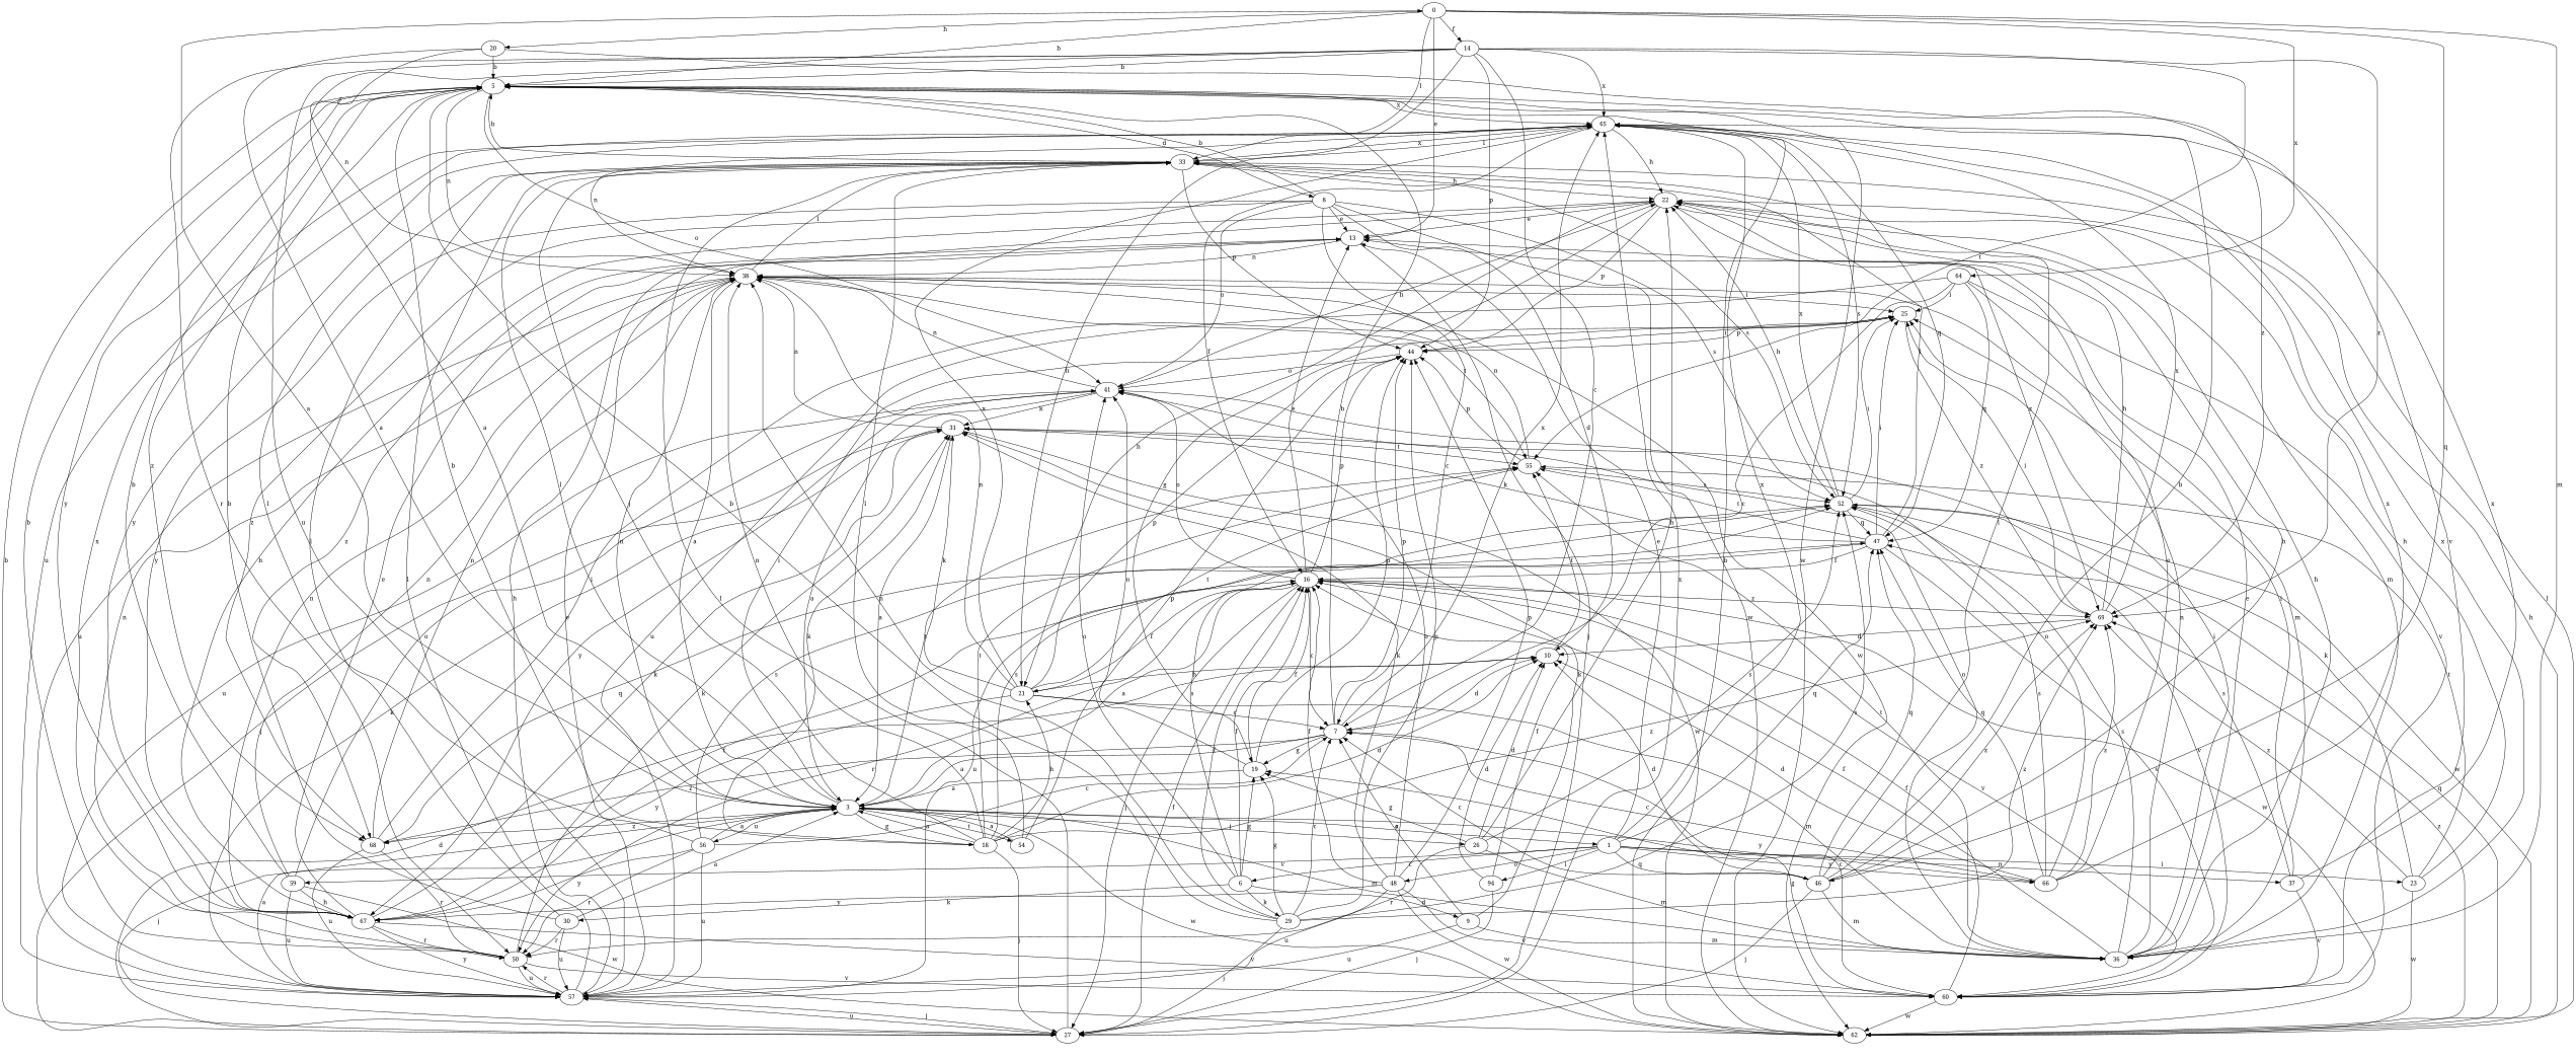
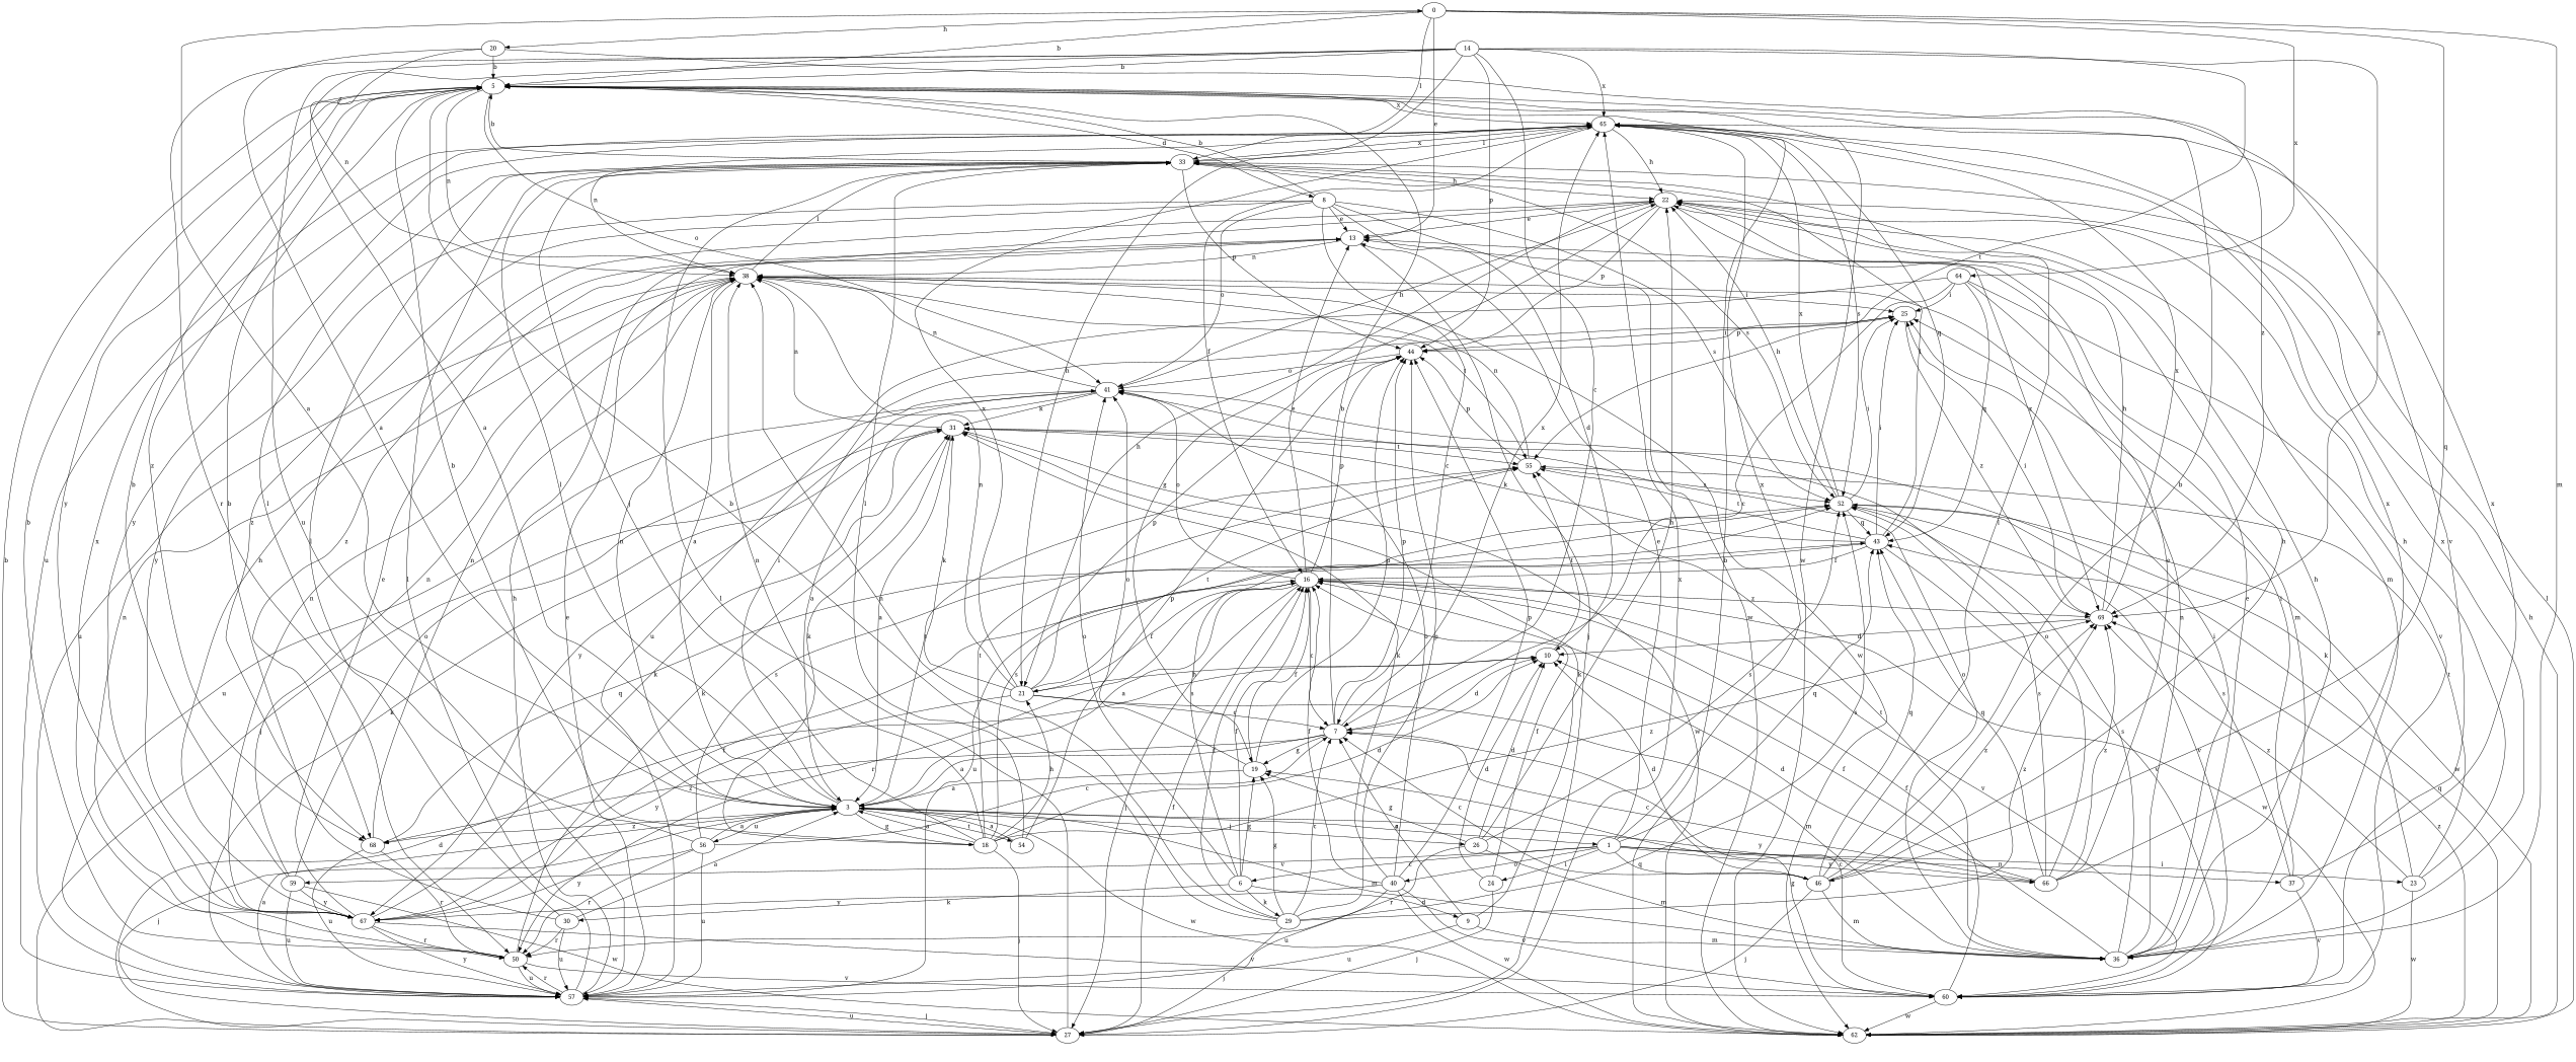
  strict digraph {
    fontname="Noto Serif"
    node [fontname="Noto Serif"]
    edge [fontname="Noto Serif"]
    0
    5
    13
    14
    20
    33
    36
    46
    64
    65
    38
    41
    62
    68
    8
    60
    67
    27
    3
    55
    7
    44
    57
    21
    50
    69
    52
    22
    25
    16
-   47
+   47 [label=43]
    10
    1
    6
    23
-   24 [label=94]
+   24
    37
-   40 [label=48]
+   40
    59
    66
    9
    19
    29
    30
    31
    18
    26
    54
    56
    0 -> 5 [label=b]
    0 -> 13 [label=e]
-   0 -> 14 [label=f]
    0 -> 20 [label=h]
    0 -> 33 [label=l]
    0 -> 36 [label=m]
    0 -> 46 [label=q]
    0 -> 64 [label=x]
    5 -> 65 [label=x]
    5 -> 38 [label=n]
    5 -> 41 [label=o]
    5 -> 62 [label=w]
    5 -> 68 [label=z]
    5 -> 8 [label=d]
    5 -> 60 [label=v]
    5 -> 67 [label=y]
    13 -> 38 [label=n]
    13 -> 68 [label=z]
    13 -> 27 [label=j]
    14 -> 5 [label=b]
    14 -> 65 [label=x]
    14 -> 3 [label=a]
    14 -> 55 [label=t]
    14 -> 7 [label=c]
    14 -> 44 [label=p]
    14 -> 57 [label=u]
    14 -> 21 [label=h]
    14 -> 50 [label=r]
    14 -> 69 [label=z]
    20 -> 5 [label=b]
    20 -> 38 [label=n]
    20 -> 3 [label=a]
    20 -> 69 [label=z]
    33 -> 5 [label=b]
    33 -> 65 [label=x]
    33 -> 44 [label=p]
    33 -> 52 [label=s]
    33 -> 22 [label=h]
    36 -> 13 [label=e]
    36 -> 65 [label=x]
    36 -> 38 [label=n]
    36 -> 41 [label=o]
    36 -> 55 [label=t]
    36 -> 52 [label=s]
    36 -> 22 [label=h]
    36 -> 25 [label=i]
    36 -> 16 [label=f]
    46 -> 5 [label=b]
    46 -> 33 [label=l]
    46 -> 36 [label=m]
    46 -> 27 [label=j]
    46 -> 7 [label=c]
    46 -> 69 [label=z]
    46 -> 22 [label=h]
    46 -> 47 [label=q]
    46 -> 10 [label=d]
    64 -> 36 [label=m]
    64 -> 60 [label=v]
    64 -> 7 [label=c]
    64 -> 57 [label=u]
    64 -> 25 [label=i]
    64 -> 47 [label=q]
    65 -> 33 [label=l]
    65 -> 38 [label=n]
    65 -> 67 [label=y]
    65 -> 57 [label=u]
    65 -> 52 [label=s]
    65 -> 22 [label=h]
    65 -> 16 [label=f]
    65 -> 47 [label=q]
    38 -> 33 [label=l]
    38 -> 62 [label=w]
    38 -> 3 [label=a]
    38 -> 55 [label=t]
    38 -> 57 [label=u]
    38 -> 25 [label=i]
    41 -> 38 [label=n]
    41 -> 67 [label=y]
    41 -> 3 [label=a]
    41 -> 57 [label=u]
    41 -> 22 [label=h]
    41 -> 31 [label=k]
    62 -> 5 [label=b]
    62 -> 33 [label=l]
    62 -> 69 [label=z]
    62 -> 22 [label=h]
    62 -> 47 [label=q]
    68 -> 38 [label=n]
    68 -> 57 [label=u]
    68 -> 50 [label=r]
-   68 -> 25 [label=i]
    68 -> 47 [label=q]
    8 -> 5 [label=b]
    8 -> 13 [label=e]
    8 -> 41 [label=o]
    8 -> 62 [label=w]
    8 -> 68 [label=z]
    8 -> 67 [label=y]
    8 -> 7 [label=c]
    8 -> 52 [label=s]
    8 -> 10 [label=d]
    60 -> 62 [label=w]
    60 -> 7 [label=c]
    60 -> 16 [label=f]
    60 -> 19 [label=g]
    67 -> 13 [label=e]
    67 -> 38 [label=n]
    67 -> 60 [label=v]
    67 -> 57 [label=y]
    67 -> 50 [label=r]
    67 -> 22 [label=h]
    67 -> 16 [label=f]
    67 -> 31 [label=k]
    27 -> 5 [label=b]
    27 -> 33 [label=l]
    27 -> 65 [label=x]
    27 -> 57 [label=u]
    27 -> 16 [label=f]
    27 -> 10 [label=d]
    3 -> 0 [label=a]
    3 -> 33 [label=l]
    3 -> 36 [label=m]
    3 -> 38 [label=n]
    3 -> 62 [label=w]
    3 -> 68 [label=z]
    3 -> 27 [label=j]
    3 -> 55 [label=t]
    3 -> 25 [label=i]
    3 -> 1 [label=a]
    3 -> 66 [label=y]
    3 -> 18 [label=g]
    3 -> 26 [label=j]
    3 -> 54 [label=t]
    3 -> 56 [label=u]
    55 -> 38 [label=n]
    55 -> 44 [label=p]
    55 -> 52 [label=s]
    7 -> 5 [label=b]
    7 -> 65 [label=x]
    7 -> 68 [label=z]
    7 -> 3 [label=a]
    7 -> 44 [label=p]
    7 -> 10 [label=d]
    7 -> 19 [label=g]
    44 -> 41 [label=o]
    44 -> 25 [label=i]
    57 -> 13 [label=e]
    57 -> 33 [label=l]
    57 -> 27 [label=j]
    57 -> 3 [label=a]
    57 -> 50 [label=r]
    57 -> 22 [label=h]
    57 -> 31 [label=k]
    21 -> 36 [label=m]
    21 -> 65 [label=x]
    21 -> 38 [label=n]
    21 -> 67 [label=y]
    21 -> 55 [label=t]
    21 -> 7 [label=c]
    21 -> 44 [label=p]
    21 -> 16 [label=f]
    21 -> 31 [label=k]
    50 -> 5 [label=b]
    50 -> 65 [label=x]
    50 -> 38 [label=n]
    50 -> 60 [label=v]
    50 -> 57 [label=u]
    50 -> 31 [label=k]
    69 -> 65 [label=x]
    69 -> 22 [label=h]
    69 -> 25 [label=i]
    69 -> 10 [label=d]
    52 -> 65 [label=x]
    52 -> 62 [label=w]
    52 -> 60 [label=v]
    52 -> 22 [label=h]
    52 -> 25 [label=i]
    52 -> 47 [label=q]
    22 -> 13 [label=e]
    22 -> 36 [label=m]
    22 -> 44 [label=p]
    22 -> 21 [label=h]
    22 -> 69 [label=z]
    22 -> 19 [label=g]
    25 -> 44 [label=p]
    25 -> 69 [label=z]
    16 -> 13 [label=e]
    16 -> 41 [label=o]
    16 -> 62 [label=w]
    16 -> 60 [label=v]
    16 -> 27 [label=j]
    16 -> 3 [label=a]
    16 -> 7 [label=c]
    16 -> 44 [label=p]
    16 -> 50 [label=r]
    16 -> 69 [label=z]
    47 -> 33 [label=l]
    47 -> 60 [label=v]
    47 -> 55 [label=t]
    47 -> 57 [label=u]
    47 -> 25 [label=i]
    47 -> 16 [label=f]
    47 -> 31 [label=k]
    10 -> 55 [label=t]
    10 -> 21 [label=h]
    1 -> 13 [label=e]
    1 -> 46 [label=q]
    1 -> 65 [label=x]
    1 -> 47 [label=q]
    1 -> 6 [label=c]
    1 -> 23 [label=i]
    1 -> 24 [label=i]
    1 -> 37 [label=n]
    1 -> 40 [label=o]
    1 -> 59 [label=v]
    1 -> 66 [label=y]
    6 -> 41 [label=o]
    6 -> 52 [label=s]
    6 -> 16 [label=f]
    6 -> 9 [label=d]
    6 -> 19 [label=g]
    6 -> 29 [label=k]
    6 -> 30 [label=k]
    23 -> 62 [label=w]
    23 -> 55 [label=t]
    23 -> 69 [label=z]
    23 -> 22 [label=h]
    23 -> 31 [label=k]
    24 -> 27 [label=j]
    24 -> 16 [label=f]
    24 -> 10 [label=d]
    37 -> 65 [label=x]
    37 -> 60 [label=v]
    37 -> 52 [label=s]
    37 -> 25 [label=i]
    40 -> 41 [label=o]
    40 -> 62 [label=w]
    40 -> 60 [label=v]
    40 -> 67 [label=y]
    40 -> 44 [label=p]
    40 -> 57 [label=u]
    40 -> 16 [label=f]
    40 -> 31 [label=k]
    59 -> 5 [label=b]
    59 -> 38 [label=n]
    59 -> 41 [label=o]
    59 -> 62 [label=w]
-   59 -> 67 [label=h]
+   59 -> 67 [label=y]
    59 -> 57 [label=u]
    66 -> 13 [label=e]
    66 -> 65 [label=x]
    66 -> 41 [label=o]
    66 -> 7 [label=c]
    66 -> 69 [label=z]
    66 -> 52 [label=s]
    66 -> 47 [label=q]
    66 -> 10 [label=d]
    9 -> 36 [label=m]
    9 -> 7 [label=c]
    9 -> 57 [label=u]
    9 -> 31 [label=k]
    19 -> 41 [label=o]
    19 -> 3 [label=a]
    19 -> 44 [label=p]
    19 -> 16 [label=f]
    29 -> 5 [label=b]
    29 -> 38 [label=n]
    29 -> 27 [label=j]
    29 -> 7 [label=c]
    29 -> 44 [label=p]
    29 -> 69 [label=z]
    29 -> 52 [label=s]
    29 -> 16 [label=f]
    29 -> 19 [label=g]
    30 -> 5 [label=b]
    30 -> 33 [label=l]
    30 -> 3 [label=a]
    30 -> 57 [label=u]
    30 -> 50 [label=r]
    31 -> 38 [label=n]
    31 -> 62 [label=w]
    31 -> 27 [label=j]
    31 -> 3 [label=a]
    31 -> 55 [label=t]
    18 -> 5 [label=b]
    18 -> 33 [label=j]
    18 -> 38 [label=n]
    18 -> 27 [label=j]
    18 -> 3 [label=a]
    18 -> 55 [label=t]
    18 -> 21 [label=h]
    18 -> 69 [label=z]
    18 -> 52 [label=s]
    18 -> 10 [label=d]
    18 -> 31 [label=k]
    26 -> 36 [label=m]
    26 -> 50 [label=r]
    26 -> 52 [label=s]
    26 -> 22 [label=h]
    26 -> 10 [label=d]
    26 -> 19 [label=g]
    54 -> 33 [label=l]
    54 -> 3 [label=a]
    54 -> 44 [label=p]
    56 -> 33 [label=l]
    56 -> 67 [label=y]
    56 -> 3 [label=a]
    56 -> 7 [label=c]
    56 -> 57 [label=u]
    56 -> 50 [label=r]
    56 -> 52 [label=s]
  }
